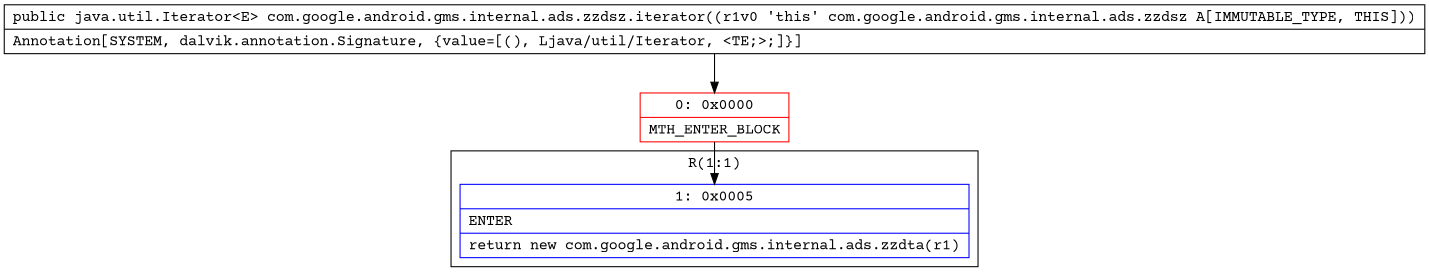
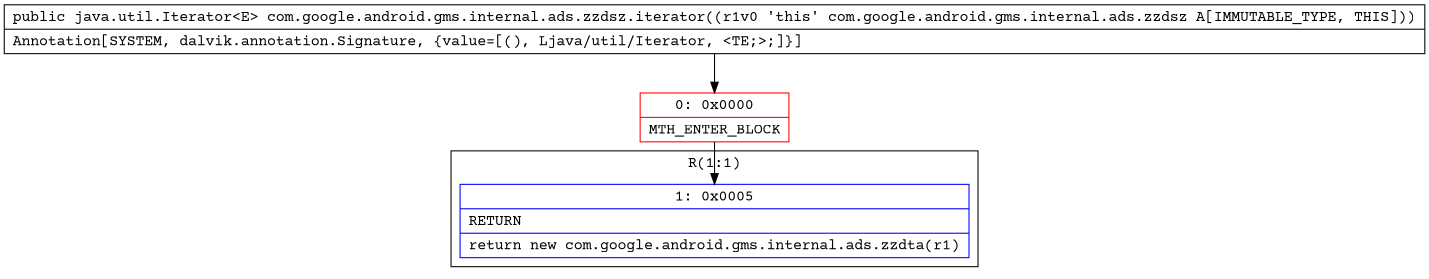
  digraph {
    fontname="Courier Prime"
    node [shape=record fontname="Courier Prime"]
    edge [fontname="Courier Prime"]
-   n1 [color=blue label="{1\:\ 0x0005|ENTER\l|return new com.google.android.gms.internal.ads.zzdta(r1)\l}"]
+   n1 [color=blue label="{1\:\ 0x0005|RETURN\l|return new com.google.android.gms.internal.ads.zzdta(r1)\l}"]
    n2 [color=red label="{0\:\ 0x0000|MTH_ENTER_BLOCK\l}"]
    n3 [label="{public java.util.Iterator\<E\> com.google.android.gms.internal.ads.zzdsz.iterator((r1v0 'this' com.google.android.gms.internal.ads.zzdsz A[IMMUTABLE_TYPE, THIS]))  | Annotation[SYSTEM, dalvik.annotation.Signature, \{value=[(), Ljava\/util\/Iterator, \<TE;\>;]\}]\l}"]
    subgraph cluster_1 {
      label="R(1:1)"
      n1
    }
    n2 -> n1
    n3 -> n2
  }
